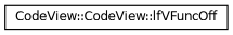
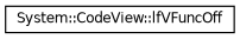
  digraph {
    rankdir=LR
-   n1 [color=black fillcolor=white fontname=Helvetica fontsize=10 height=0.2 label="CodeView::CodeView::lfVFuncOff" shape=record style=filled width=0.4]
+   n1 [color=black fillcolor=white fontname=Helvetica fontsize=10 height=0.2 label="System::CodeView::lfVFuncOff" shape=record style=filled width=0.4]
  }
